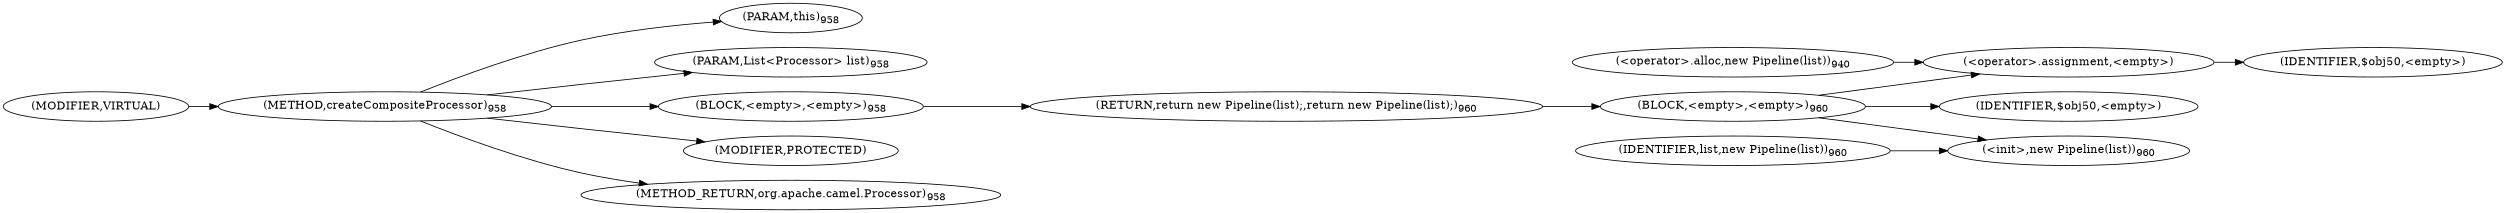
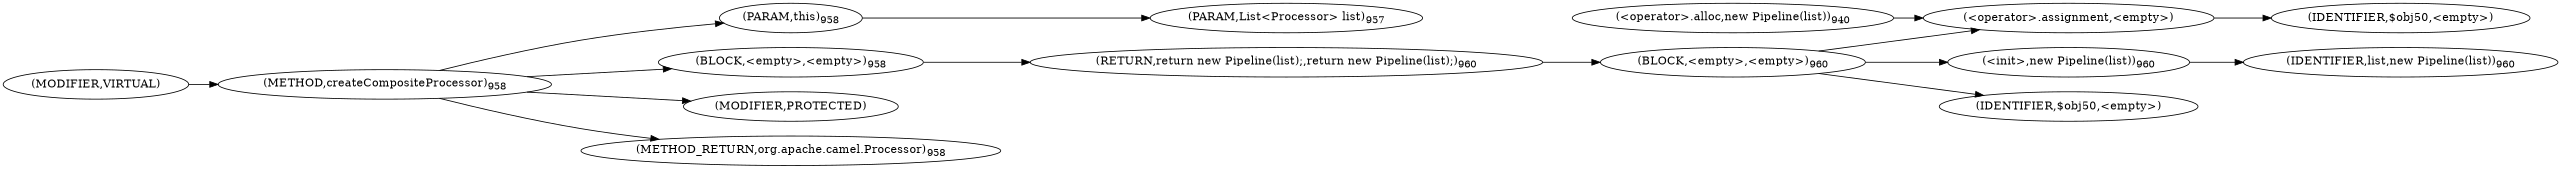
  digraph {
    rankdir=LR
    n1 [label=<(METHOD,createCompositeProcessor)<SUB>958</SUB>>]
    n2 [label=<(PARAM,this)<SUB>958</SUB>>]
-   n3 [label=<(PARAM,List&lt;Processor&gt; list)<SUB>958</SUB>>]
+   n3 [label=<(PARAM,List&lt;Processor&gt; list)<SUB>957</SUB>>]
    n4 [label=<(BLOCK,&lt;empty&gt;,&lt;empty&gt;)<SUB>958</SUB>>]
    n5 [label=<(MODIFIER,PROTECTED)>]
    n6 [label=<(METHOD_RETURN,org.apache.camel.Processor)<SUB>958</SUB>>]
    n7 [label=<(RETURN,return new Pipeline(list);,return new Pipeline(list);)<SUB>960</SUB>>]
    n8 [label=<(MODIFIER,VIRTUAL)>]
    n9 [label=<(BLOCK,&lt;empty&gt;,&lt;empty&gt;)<SUB>960</SUB>>]
    n10 [label=<(&lt;operator&gt;.assignment,&lt;empty&gt;)>]
    n11 [label=<(&lt;init&gt;,new Pipeline(list))<SUB>960</SUB>>]
    n12 [label=<(IDENTIFIER,$obj50,&lt;empty&gt;)>]
    n13 [label=<(IDENTIFIER,$obj50,&lt;empty&gt;)>]
    n14 [label=<(IDENTIFIER,list,new Pipeline(list))<SUB>960</SUB>>]
    n15 [label=<(&lt;operator&gt;.alloc,new Pipeline(list))<SUB>940</SUB>>]
    n1 -> n2
-   n1 -> n3
+   n2 -> n3
    n1 -> n4
    n1 -> n5
    n1 -> n6
    n4 -> n7
    n7 -> n9
    n8 -> n1
    n9 -> n10
    n9 -> n11
    n9 -> n12
    n10 -> n13
-   n14 -> n11
+   n11 -> n14
    n15 -> n10
  }
